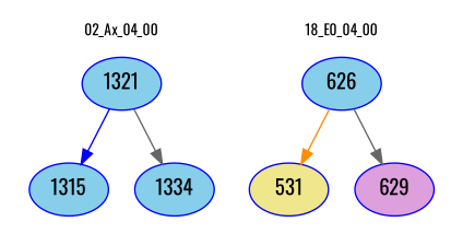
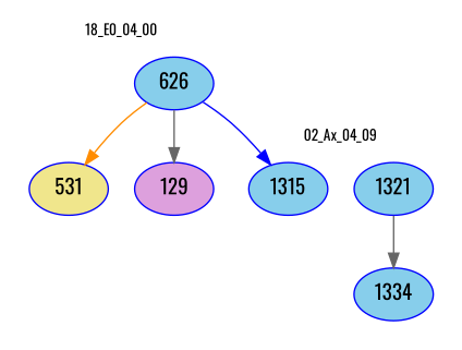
  digraph {
    fontname=Oswald
    node [color=blue fillcolor=skyblue fontname=Oswald style=filled]
    edge [color=gray40 fontname=Oswald]
    n1 [label=1321]
    n2 [label=1315]
    n3 [label=1334]
    n4 [label=626]
    n5 [fillcolor=khaki label=531]
-   n6 [fillcolor=plum label=629]
+   n6 [fillcolor=plum label=129]
    subgraph cluster_1 {
      color=white
      fontsize=10
-     label="02_Ax_04_00"
+     label="02_Ax_04_09"
      n1
      n2
      n3
    }
    subgraph cluster_2 {
      color=white
      fontsize=10
      label="18_E0_04_00"
      n4
      n5
      n6
    }
-   n1 -> n2 [color=blue]
+   n4 -> n2 [color=blue]
    n1 -> n3
    n4 -> n5 [color=darkorange]
    n4 -> n6
  }
